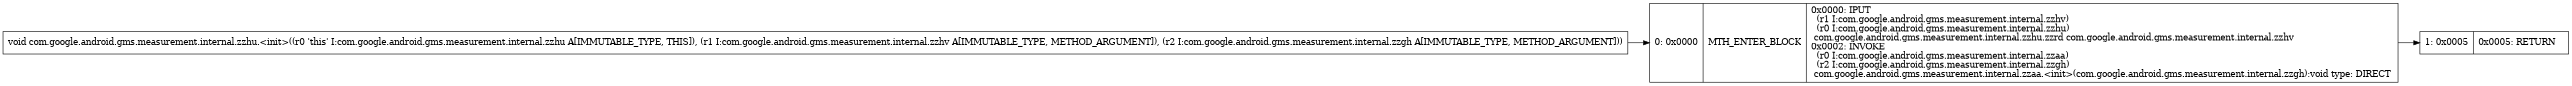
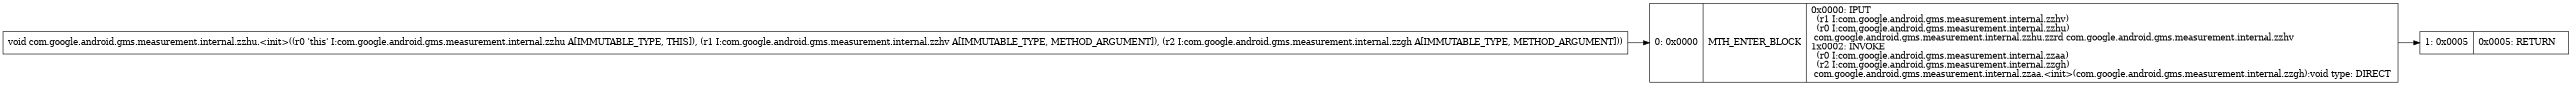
  digraph {
    rankdir=LR
    node [shape=record]
-   n1 [label="{0\:\ 0x0000|MTH_ENTER_BLOCK\l|0x0000: IPUT  \l  (r1 I:com.google.android.gms.measurement.internal.zzhv)\l  (r0 I:com.google.android.gms.measurement.internal.zzhu)\l com.google.android.gms.measurement.internal.zzhu.zzrd com.google.android.gms.measurement.internal.zzhv \l0x0002: INVOKE  \l  (r0 I:com.google.android.gms.measurement.internal.zzaa)\l  (r2 I:com.google.android.gms.measurement.internal.zzgh)\l com.google.android.gms.measurement.internal.zzaa.\<init\>(com.google.android.gms.measurement.internal.zzgh):void type: DIRECT \l}"]
+   n1 [label="{0\:\ 0x0000|MTH_ENTER_BLOCK\l|0x0000: IPUT  \l  (r1 I:com.google.android.gms.measurement.internal.zzhv)\l  (r0 I:com.google.android.gms.measurement.internal.zzhu)\l com.google.android.gms.measurement.internal.zzhu.zzrd com.google.android.gms.measurement.internal.zzhv \l1x0002: INVOKE  \l  (r0 I:com.google.android.gms.measurement.internal.zzaa)\l  (r2 I:com.google.android.gms.measurement.internal.zzgh)\l com.google.android.gms.measurement.internal.zzaa.\<init\>(com.google.android.gms.measurement.internal.zzgh):void type: DIRECT \l}"]
    n2 [label="{1\:\ 0x0005|0x0005: RETURN   \l}"]
    n3 [label="{void com.google.android.gms.measurement.internal.zzhu.\<init\>((r0 'this' I:com.google.android.gms.measurement.internal.zzhu A[IMMUTABLE_TYPE, THIS]), (r1 I:com.google.android.gms.measurement.internal.zzhv A[IMMUTABLE_TYPE, METHOD_ARGUMENT]), (r2 I:com.google.android.gms.measurement.internal.zzgh A[IMMUTABLE_TYPE, METHOD_ARGUMENT])) }"]
    n1 -> n2
    n3 -> n1
  }
